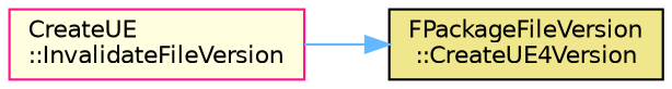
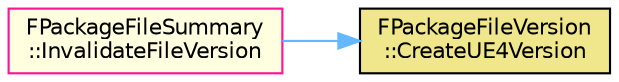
  digraph {
    rankdir=RL
    node [fontname=Helvetica fontsize=10 shape=box style=filled]
    n1 [color=black fillcolor=khaki fontcolor=black height=0.2 label="FPackageFileVersion\l::CreateUE4Version" width=0.4]
-   n2 [color=deeppink fillcolor=lightyellow height=0.2 label="CreateUE\l::InvalidateFileVersion" width=0.4]
+   n2 [color=deeppink fillcolor=lightyellow height=0.2 label="FPackageFileSummary\l::InvalidateFileVersion" width=0.4]
    n1 -> n2 [color=steelblue1 dir=back fontname=Helvetica fontsize=10 labelfontname=Helvetica labelfontsize=10 style=solid]
  }
